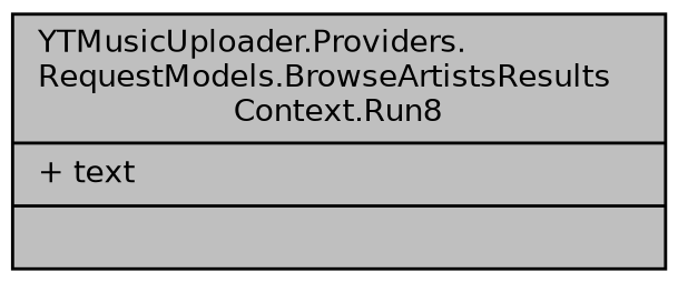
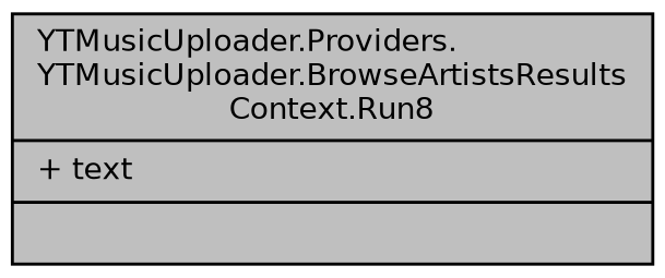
  digraph {
    fontname="DejaVu Sans"
-   n1 [color=black fillcolor=grey75 fontcolor=black fontname="DejaVu Sans" fontsize=10 height=0.2 label="{YTMusicUploader.Providers.\lRequestModels.BrowseArtistsResults\lContext.Run8\n|+ text\l|}" shape=record style=filled width=0.4]
+   n1 [color=black fillcolor=grey75 fontcolor=black fontname="DejaVu Sans" fontsize=10 height=0.2 label="{YTMusicUploader.Providers.\lYTMusicUploader.BrowseArtistsResults\lContext.Run8\n|+ text\l|}" shape=record style=filled width=0.4]
  }
